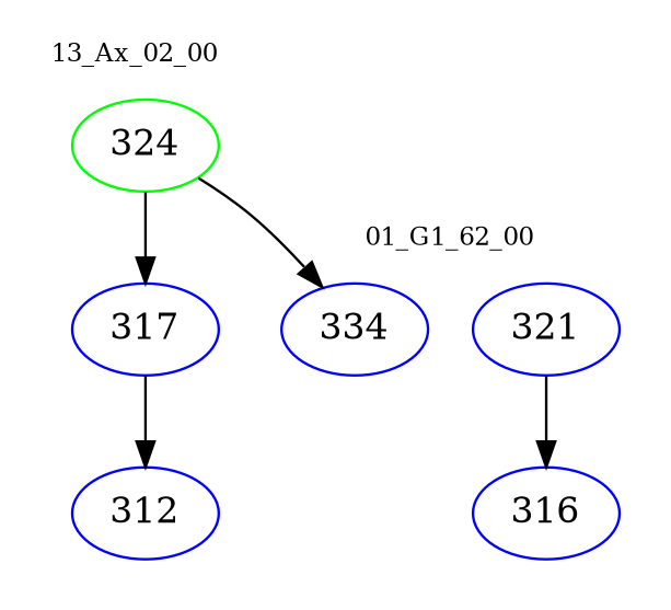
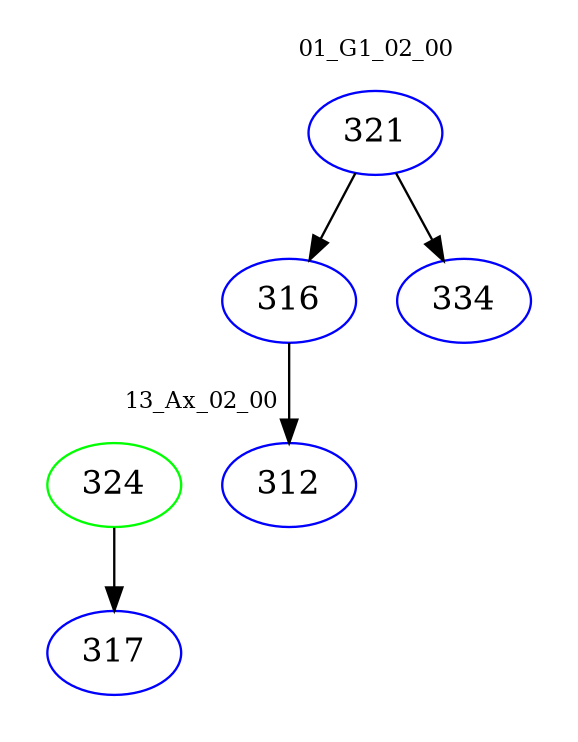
  digraph {
    node [color=blue]
    edge [color=black]
    n1 [label=317]
    n2 [label=312]
    n3 [color=green label=324]
    n4 [label=321]
    n5 [label=316]
    n6 [label=334]
    subgraph cluster_1 {
      color=white
      fontsize=10
      label="13_Ax_02_00"
      n1
      n2
      n3
    }
    subgraph cluster_2 {
      color=white
      fontsize=10
-     label="01_G1_62_00"
+     label="01_G1_02_00"
      n4
      n5
      n6
    }
-   n1 -> n2
+   n5 -> n2
    n3 -> n1
    n4 -> n5
-   n3 -> n6
+   n4 -> n6
  }
